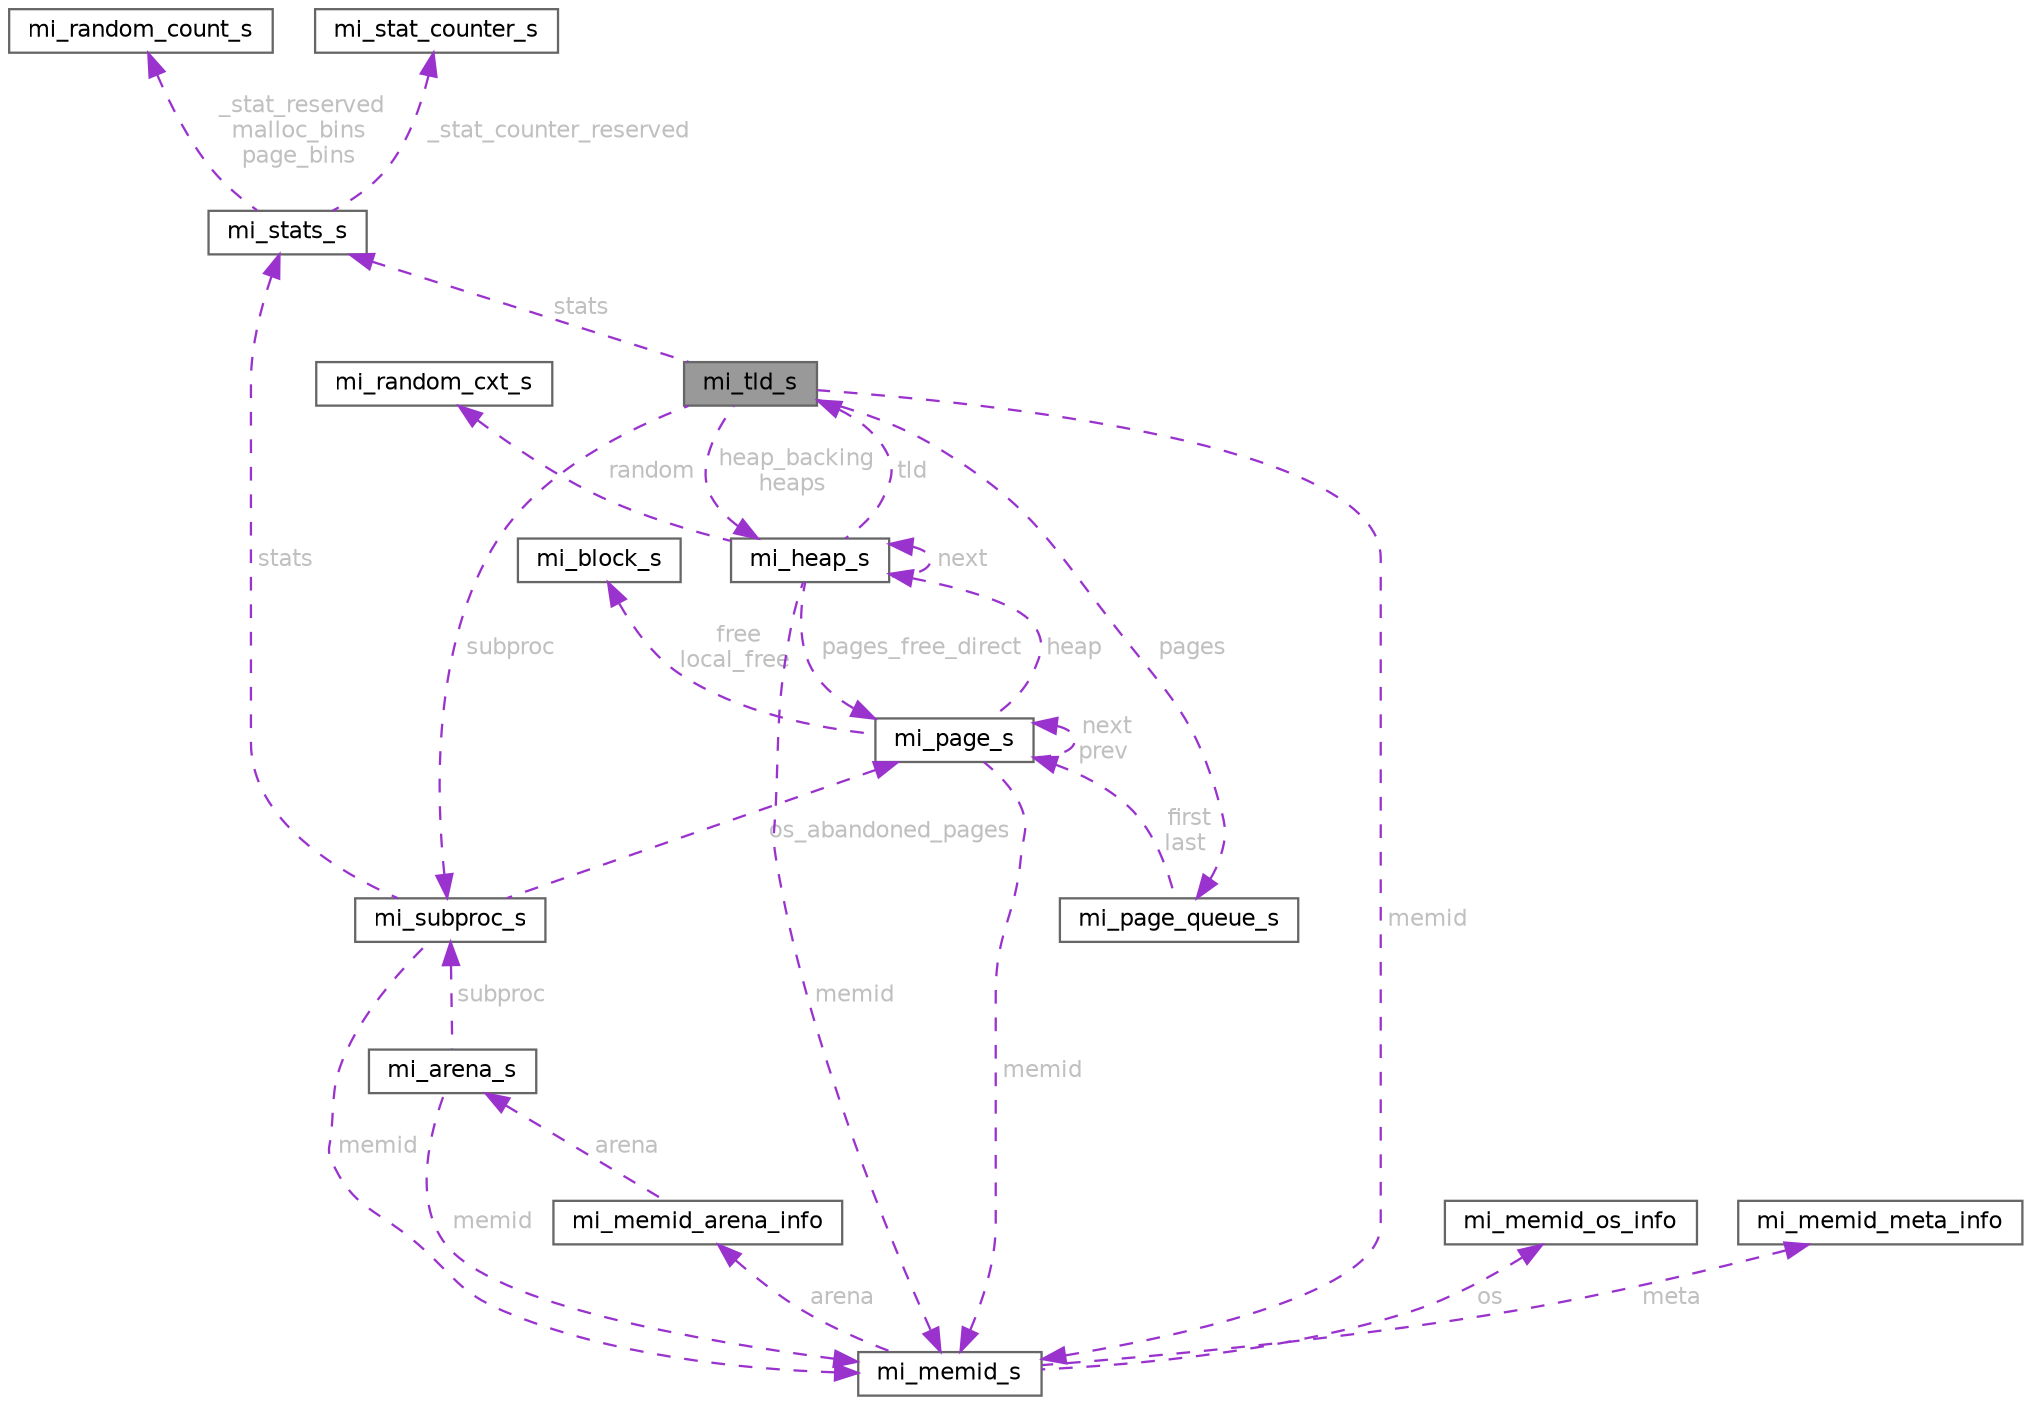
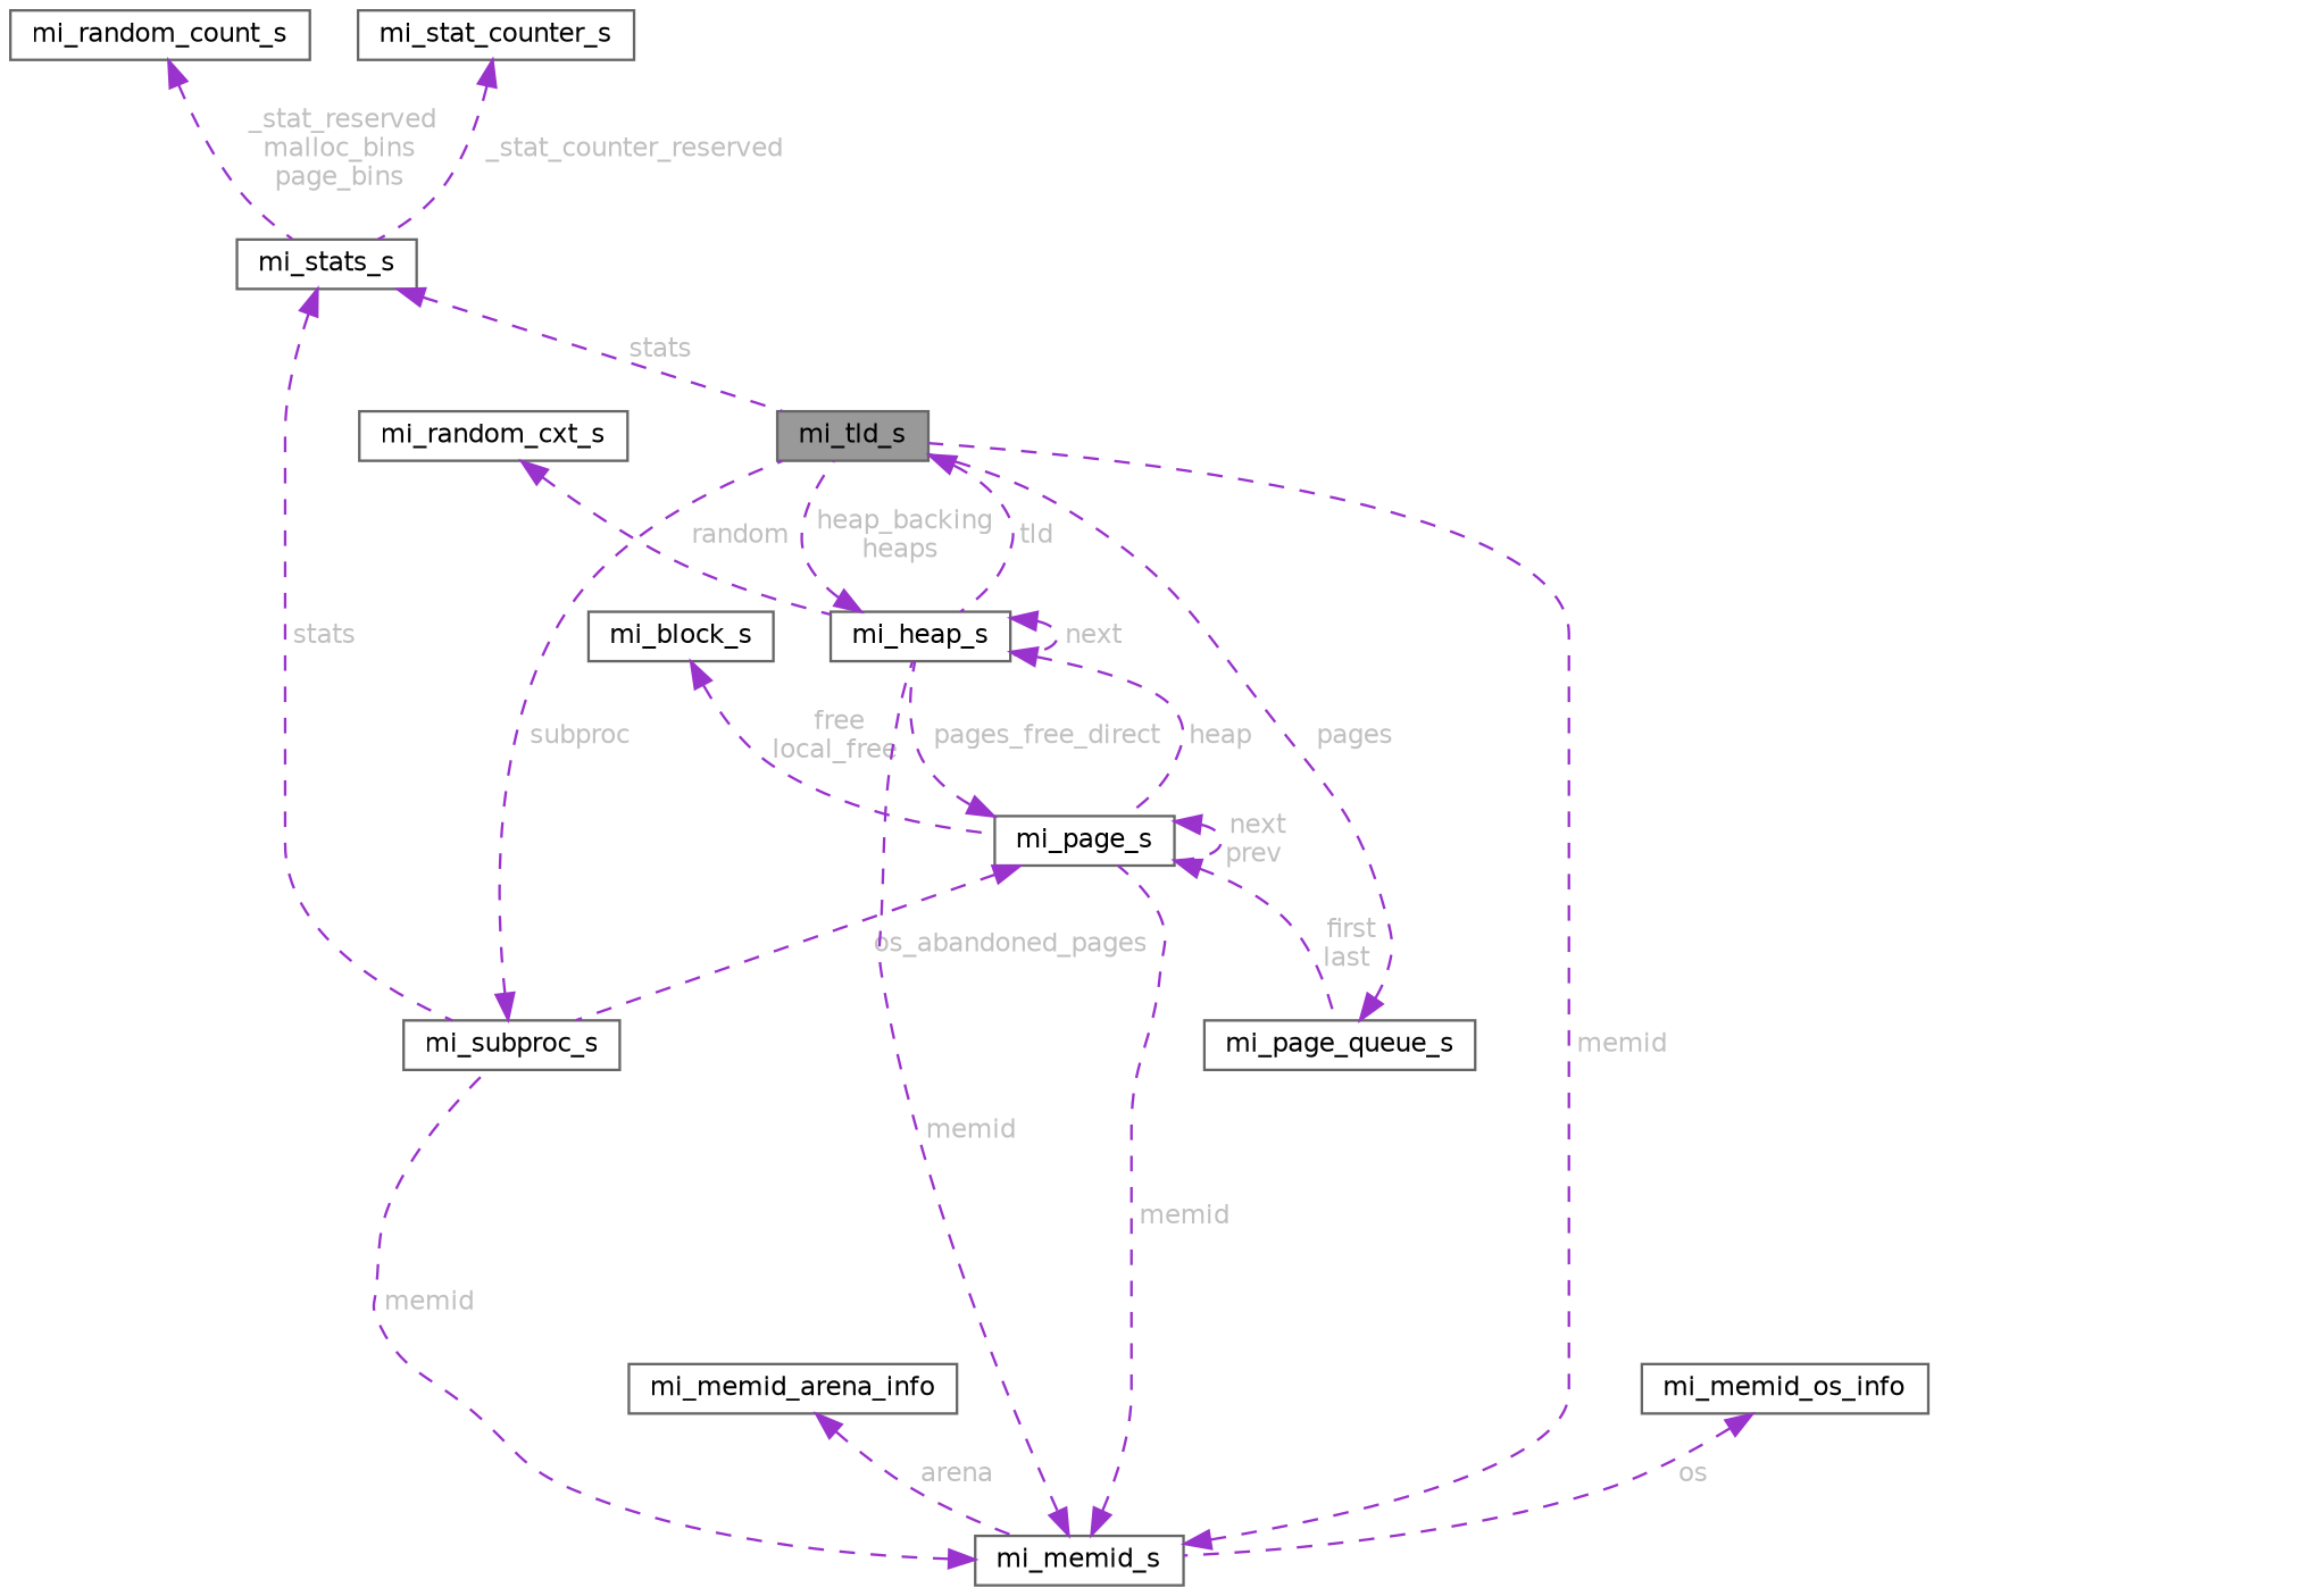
  digraph {
    node [color=gray40 fillcolor=white fontname=Helvetica fontsize=10 shape=box style=filled]
    edge [color=darkorchid3 dir=back fontcolor=grey fontname=Helvetica fontsize=10 labelfontname=Helvetica labelfontsize=10 style=dashed]
    n1 [fillcolor=grey60 fontcolor=black height=0.2 label=mi_tld_s width=0.4]
    n2 [height=0.2 label=mi_heap_s width=0.4]
    n3 [height=0.2 label=mi_page_s width=0.4]
    n4 [height=0.2 label=mi_subproc_s width=0.4]
-   n5 [height=0.2 label=mi_arena_s width=0.4]
    n6 [height=0.2 label=mi_memid_arena_info width=0.4]
    n7 [height=0.2 label=mi_page_queue_s width=0.4]
    n8 [height=0.2 label=mi_block_s width=0.4]
    n9 [height=0.2 label=mi_memid_s width=0.4]
    n10 [height=0.2 label=mi_memid_os_info width=0.4]
-   n11 [height=0.2 label=mi_memid_meta_info width=0.4]
    n12 [height=0.2 label=mi_random_cxt_s width=0.4]
    n13 [height=0.2 label=mi_stats_s width=0.4]
    n14 [height=0.2 label=mi_random_count_s width=0.4]
    n15 [height=0.2 label=mi_stat_counter_s width=0.4]
    n1 -> n2 [label=" tld"]
    n2 -> n1 [label=" heap_backing\nheaps"]
    n2 -> n2 [label=" next"]
    n2 -> n3 [label=" heap"]
    n3 -> n2 [label=" pages_free_direct"]
    n3 -> n3 [label=" next\nprev"]
    n3 -> n4 [label=" os_abandoned_pages"]
    n3 -> n7 [label=" first\nlast"]
    n4 -> n1 [label=" subproc"]
-   n4 -> n5 [label=" subproc"]
-   n5 -> n6 [label=" arena"]
    n6 -> n9 [label=" arena"]
    n7 -> n1 [label=" pages"]
    n8 -> n3 [label=" free\nlocal_free"]
    n9 -> n1 [label=" memid"]
    n9 -> n2 [label=" memid"]
    n9 -> n3 [label=" memid"]
    n9 -> n4 [label=" memid"]
-   n9 -> n5 [label=" memid"]
    n10 -> n9 [label=" os"]
-   n11 -> n9 [label=" meta"]
    n12 -> n2 [label=" random"]
    n13 -> n1 [label=" stats"]
    n13 -> n4 [label=" stats"]
    n14 -> n13 [label=" _stat_reserved\nmalloc_bins\npage_bins"]
    n15 -> n13 [label=" _stat_counter_reserved"]
  }
